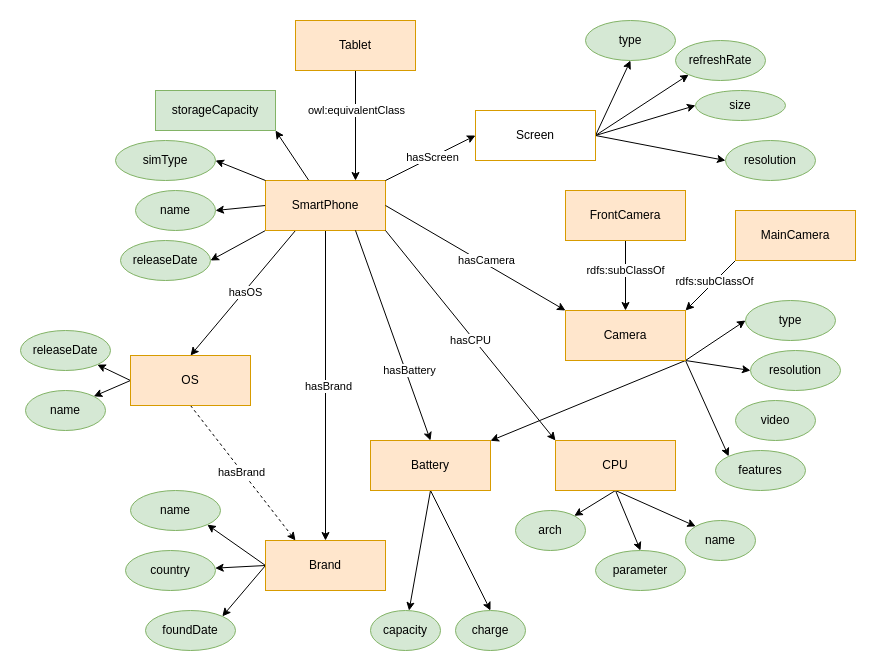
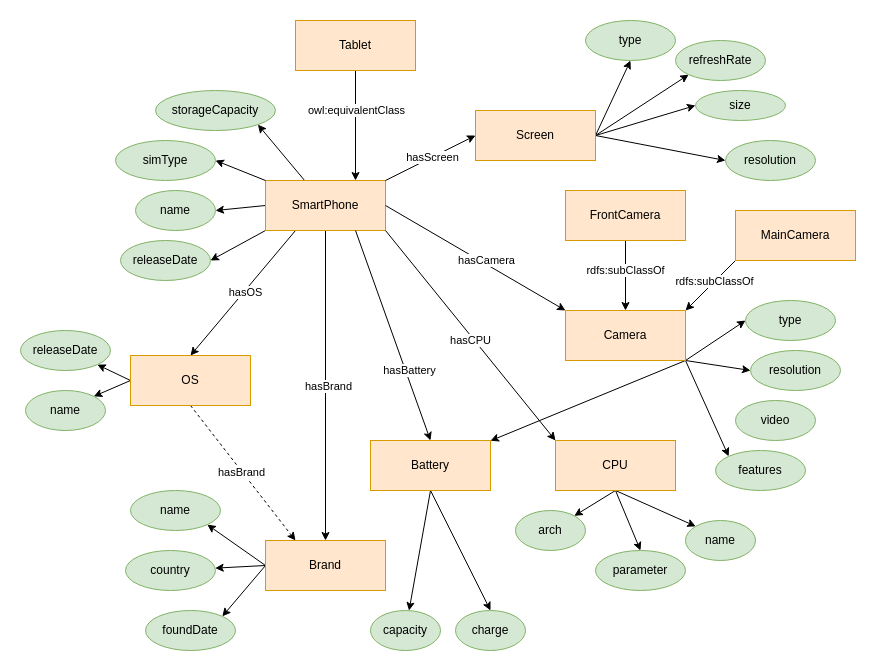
  <mxCell id="0" />
  <mxCell id="1" parent="0" />
  <mxCell id="2" style="rounded=0;orthogonalLoop=1;jettySize=auto;html=1;exitX=0;exitY=0.5;exitDx=0;exitDy=0;entryX=1;entryY=0.5;entryDx=0;entryDy=0;" edge="1" parent="1" source="9" target="10"><mxGeometry relative="1" as="geometry" /></mxCell>
  <mxCell id="3" style="rounded=0;orthogonalLoop=1;jettySize=auto;html=1;exitX=0;exitY=1;exitDx=0;exitDy=0;entryX=1;entryY=0.5;entryDx=0;entryDy=0;" edge="1" parent="1" source="9" target="11"><mxGeometry relative="1" as="geometry" /></mxCell>
  <mxCell id="4" style="rounded=0;orthogonalLoop=1;jettySize=auto;html=1;exitX=0.25;exitY=1;exitDx=0;exitDy=0;entryX=0.5;entryY=0;entryDx=0;entryDy=0;" edge="1" parent="1" source="9" target="25"><mxGeometry relative="1" as="geometry"><mxPoint x="81.82" y="375.858" as="targetPoint" /></mxGeometry></mxCell>
  <mxCell id="5" value="hasOS" style="edgeLabel;html=1;align=center;verticalAlign=middle;resizable=0;points=[];" connectable="0" vertex="1" parent="4"><mxGeometry x="-0.018" y="1" relative="1" as="geometry"><mxPoint as="offset" /></mxGeometry></mxCell>
  <mxCell id="6" style="rounded=0;orthogonalLoop=1;jettySize=auto;html=1;exitX=0.5;exitY=1;exitDx=0;exitDy=0;" edge="1" parent="1" source="9" target="29"><mxGeometry relative="1" as="geometry" /></mxCell>
  <mxCell id="7" value="hasBrand" style="edgeLabel;html=1;align=center;verticalAlign=middle;resizable=0;points=[];" connectable="0" vertex="1" parent="6"><mxGeometry x="0.003" y="2" relative="1" as="geometry"><mxPoint as="offset" /></mxGeometry></mxCell>
  <mxCell id="8" style="rounded=0;orthogonalLoop=1;jettySize=auto;html=1;entryX=1;entryY=1;entryDx=0;entryDy=0;" edge="1" parent="1" source="9" target="66"><mxGeometry relative="1" as="geometry" /></mxCell>
  <mxCell id="9" value="SmartPhone" style="rounded=0;whiteSpace=wrap;html=1;fillColor=#ffe6cc;strokeColor=#d79b00;" vertex="1" parent="1"><mxGeometry x="265" y="180" width="120" height="50" as="geometry" /></mxCell>
  <mxCell id="10" value="name" style="ellipse;whiteSpace=wrap;html=1;fillColor=#d5e8d4;strokeColor=#82b366;" vertex="1" parent="1"><mxGeometry x="135" y="190" width="80" height="40" as="geometry" /></mxCell>
  <mxCell id="11" value="releaseDate" style="ellipse;whiteSpace=wrap;html=1;fillColor=#d5e8d4;strokeColor=#82b366;" vertex="1" parent="1"><mxGeometry x="120" y="240" width="90" height="40" as="geometry" /></mxCell>
  <mxCell id="12" style="rounded=0;orthogonalLoop=1;jettySize=auto;html=1;exitX=1;exitY=0.5;exitDx=0;exitDy=0;entryX=0;entryY=0;entryDx=0;entryDy=0;" edge="1" parent="1" source="9" target="44"><mxGeometry relative="1" as="geometry"><mxPoint x="675" y="205" as="sourcePoint" /></mxGeometry></mxCell>
  <mxCell id="13" value="hasCamera" style="edgeLabel;html=1;align=center;verticalAlign=middle;resizable=0;points=[];" connectable="0" vertex="1" parent="12"><mxGeometry x="-0.182" relative="1" as="geometry"><mxPoint x="27" y="12" as="offset" /></mxGeometry></mxCell>
  <mxCell id="14" style="rounded=0;orthogonalLoop=1;jettySize=auto;html=1;exitX=1;exitY=0;exitDx=0;exitDy=0;entryX=0;entryY=0.5;entryDx=0;entryDy=0;" edge="1" parent="1" source="9" target="39"><mxGeometry relative="1" as="geometry"><mxPoint x="585" y="230" as="sourcePoint" /></mxGeometry></mxCell>
  <mxCell id="15" value="hasScreen" style="edgeLabel;html=1;align=center;verticalAlign=middle;resizable=0;points=[];" connectable="0" vertex="1" parent="14"><mxGeometry x="0.027" relative="1" as="geometry"><mxPoint as="offset" /></mxGeometry></mxCell>
  <mxCell id="16" style="rounded=0;orthogonalLoop=1;jettySize=auto;html=1;exitX=1;exitY=1;exitDx=0;exitDy=0;entryX=0;entryY=0;entryDx=0;entryDy=0;" edge="1" parent="1" source="9" target="48"><mxGeometry relative="1" as="geometry"><mxPoint x="645" y="230" as="sourcePoint" /></mxGeometry></mxCell>
  <mxCell id="17" value="hasCPU" style="edgeLabel;html=1;align=center;verticalAlign=middle;resizable=0;points=[];" connectable="0" vertex="1" parent="16"><mxGeometry relative="1" as="geometry"><mxPoint y="5" as="offset" /></mxGeometry></mxCell>
  <mxCell id="18" style="rounded=0;orthogonalLoop=1;jettySize=auto;html=1;exitX=0.75;exitY=1;exitDx=0;exitDy=0;entryX=0.5;entryY=0;entryDx=0;entryDy=0;" edge="1" parent="1" source="9" target="51"><mxGeometry relative="1" as="geometry"><mxPoint x="615" y="230" as="sourcePoint" /></mxGeometry></mxCell>
  <mxCell id="19" value="hasBattery" style="edgeLabel;html=1;align=center;verticalAlign=middle;resizable=0;points=[];" connectable="0" vertex="1" parent="18"><mxGeometry x="-0.01" y="-1" relative="1" as="geometry"><mxPoint x="17" y="36" as="offset" /></mxGeometry></mxCell>
  <mxCell id="20" style="rounded=0;orthogonalLoop=1;jettySize=auto;html=1;exitX=0;exitY=0;exitDx=0;exitDy=0;entryX=1;entryY=0.5;entryDx=0;entryDy=0;" edge="1" parent="1" source="9" target="55"><mxGeometry relative="1" as="geometry" /></mxCell>
  <mxCell id="21" style="rounded=0;orthogonalLoop=1;jettySize=auto;html=1;exitX=0;exitY=0.5;exitDx=0;exitDy=0;entryX=1;entryY=0;entryDx=0;entryDy=0;" edge="1" parent="1" source="25" target="30"><mxGeometry relative="1" as="geometry" /></mxCell>
  <mxCell id="22" style="rounded=0;orthogonalLoop=1;jettySize=auto;html=1;exitX=0.5;exitY=1;exitDx=0;exitDy=0;entryX=0.25;entryY=0;entryDx=0;entryDy=0;dashed=1;" edge="1" parent="1" source="25" target="29"><mxGeometry relative="1" as="geometry" /></mxCell>
  <mxCell id="23" value="hasBrand" style="edgeLabel;html=1;align=center;verticalAlign=middle;resizable=0;points=[];" connectable="0" vertex="1" parent="22"><mxGeometry x="-0.013" y="-1" relative="1" as="geometry"><mxPoint as="offset" /></mxGeometry></mxCell>
  <mxCell id="24" style="rounded=0;orthogonalLoop=1;jettySize=auto;html=1;exitX=0;exitY=0.5;exitDx=0;exitDy=0;entryX=1;entryY=1;entryDx=0;entryDy=0;" edge="1" parent="1" source="25" target="31"><mxGeometry relative="1" as="geometry" /></mxCell>
  <mxCell id="25" value="OS" style="rounded=0;whiteSpace=wrap;html=1;fillColor=#ffe6cc;strokeColor=#d79b00;" vertex="1" parent="1"><mxGeometry x="130" y="355" width="120" height="50" as="geometry" /></mxCell>
  <mxCell id="26" style="rounded=0;orthogonalLoop=1;jettySize=auto;html=1;exitX=0;exitY=0.5;exitDx=0;exitDy=0;entryX=1;entryY=1;entryDx=0;entryDy=0;" edge="1" parent="1" source="29" target="32"><mxGeometry relative="1" as="geometry" /></mxCell>
  <mxCell id="27" style="rounded=0;orthogonalLoop=1;jettySize=auto;html=1;exitX=0;exitY=0.5;exitDx=0;exitDy=0;" edge="1" parent="1" source="29" target="33"><mxGeometry relative="1" as="geometry" /></mxCell>
  <mxCell id="28" style="rounded=0;orthogonalLoop=1;jettySize=auto;html=1;exitX=0;exitY=0.5;exitDx=0;exitDy=0;entryX=1;entryY=0;entryDx=0;entryDy=0;" edge="1" parent="1" source="29" target="34"><mxGeometry relative="1" as="geometry" /></mxCell>
  <mxCell id="29" value="Brand" style="rounded=0;whiteSpace=wrap;html=1;fillColor=#ffe6cc;strokeColor=#d79b00;" vertex="1" parent="1"><mxGeometry x="265" y="540" width="120" height="50" as="geometry" /></mxCell>
  <mxCell id="30" value="name" style="ellipse;whiteSpace=wrap;html=1;fillColor=#d5e8d4;strokeColor=#82b366;" vertex="1" parent="1"><mxGeometry x="25" y="390" width="80" height="40" as="geometry" /></mxCell>
  <mxCell id="31" value="releaseDate" style="ellipse;whiteSpace=wrap;html=1;fillColor=#d5e8d4;strokeColor=#82b366;" vertex="1" parent="1"><mxGeometry x="20" y="330" width="90" height="40" as="geometry" /></mxCell>
  <mxCell id="32" value="name" style="ellipse;whiteSpace=wrap;html=1;fillColor=#d5e8d4;strokeColor=#82b366;" vertex="1" parent="1"><mxGeometry x="130" y="490" width="90" height="40" as="geometry" /></mxCell>
  <mxCell id="33" value="country" style="ellipse;whiteSpace=wrap;html=1;fillColor=#d5e8d4;strokeColor=#82b366;" vertex="1" parent="1"><mxGeometry x="125" y="550" width="90" height="40" as="geometry" /></mxCell>
  <mxCell id="34" value="foundDate" style="ellipse;whiteSpace=wrap;html=1;fillColor=#d5e8d4;strokeColor=#82b366;" vertex="1" parent="1"><mxGeometry x="145" y="610" width="90" height="40" as="geometry" /></mxCell>
  <mxCell id="35" style="rounded=0;orthogonalLoop=1;jettySize=auto;html=1;exitX=1;exitY=0.5;exitDx=0;exitDy=0;entryX=0.5;entryY=1;entryDx=0;entryDy=0;" edge="1" parent="1" source="39" target="52"><mxGeometry relative="1" as="geometry" /></mxCell>
  <mxCell id="36" style="rounded=0;orthogonalLoop=1;jettySize=auto;html=1;exitX=1;exitY=0.5;exitDx=0;exitDy=0;entryX=0;entryY=0.5;entryDx=0;entryDy=0;" edge="1" parent="1" source="39" target="53"><mxGeometry relative="1" as="geometry" /></mxCell>
  <mxCell id="37" style="rounded=0;orthogonalLoop=1;jettySize=auto;html=1;exitX=1;exitY=0.5;exitDx=0;exitDy=0;entryX=0;entryY=0.5;entryDx=0;entryDy=0;" edge="1" parent="1" source="39" target="54"><mxGeometry relative="1" as="geometry" /></mxCell>
  <mxCell id="38" style="rounded=0;orthogonalLoop=1;jettySize=auto;html=1;exitX=1;exitY=0.5;exitDx=0;exitDy=0;entryX=0;entryY=1;entryDx=0;entryDy=0;" edge="1" parent="1" source="39" target="56"><mxGeometry relative="1" as="geometry" /></mxCell>
- <mxCell id="39" value="Screen" style="rounded=0;whiteSpace=wrap;html=1;fillColor=#ffffff;strokeColor=#d79b00;" vertex="1" parent="1"><mxGeometry x="475" y="110" width="120" height="50" as="geometry" /></mxCell>
+ <mxCell id="39" value="Screen" style="rounded=0;whiteSpace=wrap;html=1;fillColor=#ffe6cc;strokeColor=#d79b00;" vertex="1" parent="1"><mxGeometry x="475" y="110" width="120" height="50" as="geometry" /></mxCell>
  <mxCell id="40" style="rounded=0;orthogonalLoop=1;jettySize=auto;html=1;exitX=1;exitY=1;exitDx=0;exitDy=0;entryX=0;entryY=0.5;entryDx=0;entryDy=0;" edge="1" parent="1" source="44" target="57"><mxGeometry relative="1" as="geometry" /></mxCell>
  <mxCell id="41" style="rounded=0;orthogonalLoop=1;jettySize=auto;html=1;exitX=1;exitY=1;exitDx=0;exitDy=0;entryX=0;entryY=0.5;entryDx=0;entryDy=0;" edge="1" parent="1" source="44" target="58"><mxGeometry relative="1" as="geometry" /></mxCell>
  <mxCell id="42" style="rounded=0;orthogonalLoop=1;jettySize=auto;html=1;exitX=1;exitY=1;exitDx=0;exitDy=0;entryX=0;entryY=0;entryDx=0;entryDy=0;" edge="1" parent="1" source="44" target="60"><mxGeometry relative="1" as="geometry" /></mxCell>
  <mxCell id="43" style="rounded=0;orthogonalLoop=1;jettySize=auto;html=1;exitX=1;exitY=1;exitDx=0;exitDy=0;" edge="1" parent="1" source="44" target="51"><mxGeometry relative="1" as="geometry" /></mxCell>
  <mxCell id="44" value="Camera" style="rounded=0;whiteSpace=wrap;html=1;fillColor=#ffe6cc;strokeColor=#d79b00;" vertex="1" parent="1"><mxGeometry x="565" y="310" width="120" height="50" as="geometry" /></mxCell>
  <mxCell id="45" style="rounded=0;orthogonalLoop=1;jettySize=auto;html=1;exitX=0.5;exitY=1;exitDx=0;exitDy=0;entryX=0;entryY=0;entryDx=0;entryDy=0;" edge="1" parent="1" source="48" target="61"><mxGeometry relative="1" as="geometry" /></mxCell>
  <mxCell id="46" style="rounded=0;orthogonalLoop=1;jettySize=auto;html=1;exitX=0.5;exitY=1;exitDx=0;exitDy=0;entryX=0.5;entryY=0;entryDx=0;entryDy=0;" edge="1" parent="1" source="48" target="62"><mxGeometry relative="1" as="geometry" /></mxCell>
  <mxCell id="47" style="rounded=0;orthogonalLoop=1;jettySize=auto;html=1;exitX=0.5;exitY=1;exitDx=0;exitDy=0;" edge="1" parent="1" source="48" target="63"><mxGeometry relative="1" as="geometry" /></mxCell>
  <mxCell id="48" value="CPU" style="rounded=0;whiteSpace=wrap;html=1;fillColor=#ffe6cc;strokeColor=#d79b00;" vertex="1" parent="1"><mxGeometry x="555" y="440" width="120" height="50" as="geometry" /></mxCell>
  <mxCell id="49" style="rounded=0;orthogonalLoop=1;jettySize=auto;html=1;exitX=0.5;exitY=1;exitDx=0;exitDy=0;" edge="1" parent="1" source="51" target="64"><mxGeometry relative="1" as="geometry" /></mxCell>
  <mxCell id="50" style="rounded=0;orthogonalLoop=1;jettySize=auto;html=1;exitX=0.5;exitY=1;exitDx=0;exitDy=0;entryX=0.5;entryY=0;entryDx=0;entryDy=0;" edge="1" parent="1" source="51" target="65"><mxGeometry relative="1" as="geometry" /></mxCell>
  <mxCell id="51" value="Battery" style="rounded=0;whiteSpace=wrap;html=1;fillColor=#ffe6cc;strokeColor=#d79b00;" vertex="1" parent="1"><mxGeometry x="370" y="440" width="120" height="50" as="geometry" /></mxCell>
  <mxCell id="52" value="type" style="ellipse;whiteSpace=wrap;html=1;fillColor=#d5e8d4;strokeColor=#82b366;" vertex="1" parent="1"><mxGeometry x="585" width="90" height="40" as="geometry" y="20" /></mxCell>
  <mxCell id="53" value="size" style="ellipse;whiteSpace=wrap;html=1;fillColor=#d5e8d4;strokeColor=#82b366;" vertex="1" parent="1"><mxGeometry x="695" y="90" width="90" height="30" as="geometry" /></mxCell>
  <mxCell id="54" value="resolution" style="ellipse;whiteSpace=wrap;html=1;fillColor=#d5e8d4;strokeColor=#82b366;" vertex="1" parent="1"><mxGeometry x="725" y="140" width="90" height="40" as="geometry" /></mxCell>
  <mxCell id="55" value="simType" style="ellipse;whiteSpace=wrap;html=1;fillColor=#d5e8d4;strokeColor=#82b366;" vertex="1" parent="1"><mxGeometry x="115" y="140" width="100" height="40" as="geometry" /></mxCell>
  <mxCell id="56" value="refreshRate" style="ellipse;whiteSpace=wrap;html=1;fillColor=#d5e8d4;strokeColor=#82b366;" vertex="1" parent="1"><mxGeometry x="675" y="40" width="90" height="40" as="geometry" /></mxCell>
  <mxCell id="57" value="type" style="ellipse;whiteSpace=wrap;html=1;fillColor=#d5e8d4;strokeColor=#82b366;" vertex="1" parent="1"><mxGeometry x="745" y="300" width="90" height="40" as="geometry" /></mxCell>
  <mxCell id="58" value="resolution" style="ellipse;whiteSpace=wrap;html=1;fillColor=#d5e8d4;strokeColor=#82b366;" vertex="1" parent="1"><mxGeometry x="750" y="350" width="90" height="40" as="geometry" /></mxCell>
  <mxCell id="59" value="video" style="ellipse;whiteSpace=wrap;html=1;fillColor=#d5e8d4;strokeColor=#82b366;" vertex="1" parent="1"><mxGeometry x="735" y="400" width="80" height="40" as="geometry" /></mxCell>
  <mxCell id="60" value="features" style="ellipse;whiteSpace=wrap;html=1;fillColor=#d5e8d4;strokeColor=#82b366;" vertex="1" parent="1"><mxGeometry x="715" y="450" width="90" height="40" as="geometry" /></mxCell>
  <mxCell id="61" value="name" style="ellipse;whiteSpace=wrap;html=1;fillColor=#d5e8d4;strokeColor=#82b366;" vertex="1" parent="1"><mxGeometry x="685" y="520" width="70" height="40" as="geometry" /></mxCell>
  <mxCell id="62" value="parameter" style="ellipse;whiteSpace=wrap;html=1;fillColor=#d5e8d4;strokeColor=#82b366;" vertex="1" parent="1"><mxGeometry x="595" y="550" width="90" height="40" as="geometry" /></mxCell>
  <mxCell id="63" value="arch" style="ellipse;whiteSpace=wrap;html=1;fillColor=#d5e8d4;strokeColor=#82b366;" vertex="1" parent="1"><mxGeometry x="515" y="510" width="70" height="40" as="geometry" /></mxCell>
  <mxCell id="64" value="capacity" style="ellipse;whiteSpace=wrap;html=1;fillColor=#d5e8d4;strokeColor=#82b366;" vertex="1" parent="1"><mxGeometry x="370" y="610" width="70" height="40" as="geometry" /></mxCell>
  <mxCell id="65" value="charge" style="ellipse;whiteSpace=wrap;html=1;fillColor=#d5e8d4;strokeColor=#82b366;" vertex="1" parent="1"><mxGeometry x="455" y="610" width="70" height="40" as="geometry" /></mxCell>
- <mxCell id="66" value="storageCapacity" style="whiteSpace=wrap;html=1;fillColor=#d5e8d4;strokeColor=#82b366;rounded=0;" vertex="1" parent="1"><mxGeometry x="155" y="90" width="120" height="40" as="geometry" /></mxCell>
+ <mxCell id="66" value="storageCapacity" style="ellipse;whiteSpace=wrap;html=1;fillColor=#d5e8d4;strokeColor=#82b366;" vertex="1" parent="1"><mxGeometry x="155" y="90" width="120" height="40" as="geometry" /></mxCell>
  <mxCell id="67" style="rounded=0;orthogonalLoop=1;jettySize=auto;html=1;exitX=0.5;exitY=1;exitDx=0;exitDy=0;entryX=0.5;entryY=0;entryDx=0;entryDy=0;" edge="1" parent="1" source="69" target="44"><mxGeometry relative="1" as="geometry" /></mxCell>
  <mxCell id="68" value="rdfs:subClassOf" style="edgeLabel;html=1;align=center;verticalAlign=middle;resizable=0;points=[];" connectable="0" vertex="1" parent="67"><mxGeometry x="-0.172" y="-1" relative="1" as="geometry"><mxPoint as="offset" /></mxGeometry></mxCell>
  <mxCell id="69" value="FrontCamera" style="rounded=0;whiteSpace=wrap;html=1;fillColor=#ffe6cc;strokeColor=#d79b00;" vertex="1" parent="1"><mxGeometry x="565" y="190" width="120" height="50" as="geometry" /></mxCell>
  <mxCell id="70" style="rounded=0;orthogonalLoop=1;jettySize=auto;html=1;exitX=0;exitY=1;exitDx=0;exitDy=0;" edge="1" parent="1" source="72"><mxGeometry relative="1" as="geometry"><mxPoint x="685" y="310" as="targetPoint" /></mxGeometry></mxCell>
  <mxCell id="71" value="rdfs:subClassOf" style="edgeLabel;html=1;align=center;verticalAlign=middle;resizable=0;points=[];" connectable="0" vertex="1" parent="70"><mxGeometry x="-0.16" y="-1" relative="1" as="geometry"><mxPoint as="offset" /></mxGeometry></mxCell>
  <mxCell id="72" value="MainCamera" style="rounded=0;whiteSpace=wrap;html=1;fillColor=#ffe6cc;strokeColor=#d79b00;" vertex="1" parent="1"><mxGeometry x="735" y="210" width="120" height="50" as="geometry" /></mxCell>
  <mxCell id="73" style="rounded=0;orthogonalLoop=1;jettySize=auto;html=1;exitX=0.5;exitY=1;exitDx=0;exitDy=0;entryX=0.75;entryY=0;entryDx=0;entryDy=0;" edge="1" parent="1" source="75" target="9"><mxGeometry relative="1" as="geometry" /></mxCell>
  <mxCell id="74" value="owl:equivalentClass" style="edgeLabel;html=1;align=center;verticalAlign=middle;resizable=0;points=[];" connectable="0" vertex="1" parent="73"><mxGeometry x="0.131" relative="1" as="geometry"><mxPoint y="-23" as="offset" /></mxGeometry></mxCell>
  <mxCell id="75" value="Tablet" style="rounded=0;whiteSpace=wrap;html=1;fillColor=#ffe6cc;strokeColor=#d79b00;" vertex="1" parent="1"><mxGeometry x="295" width="120" height="50" as="geometry" y="20" /></mxCell>
